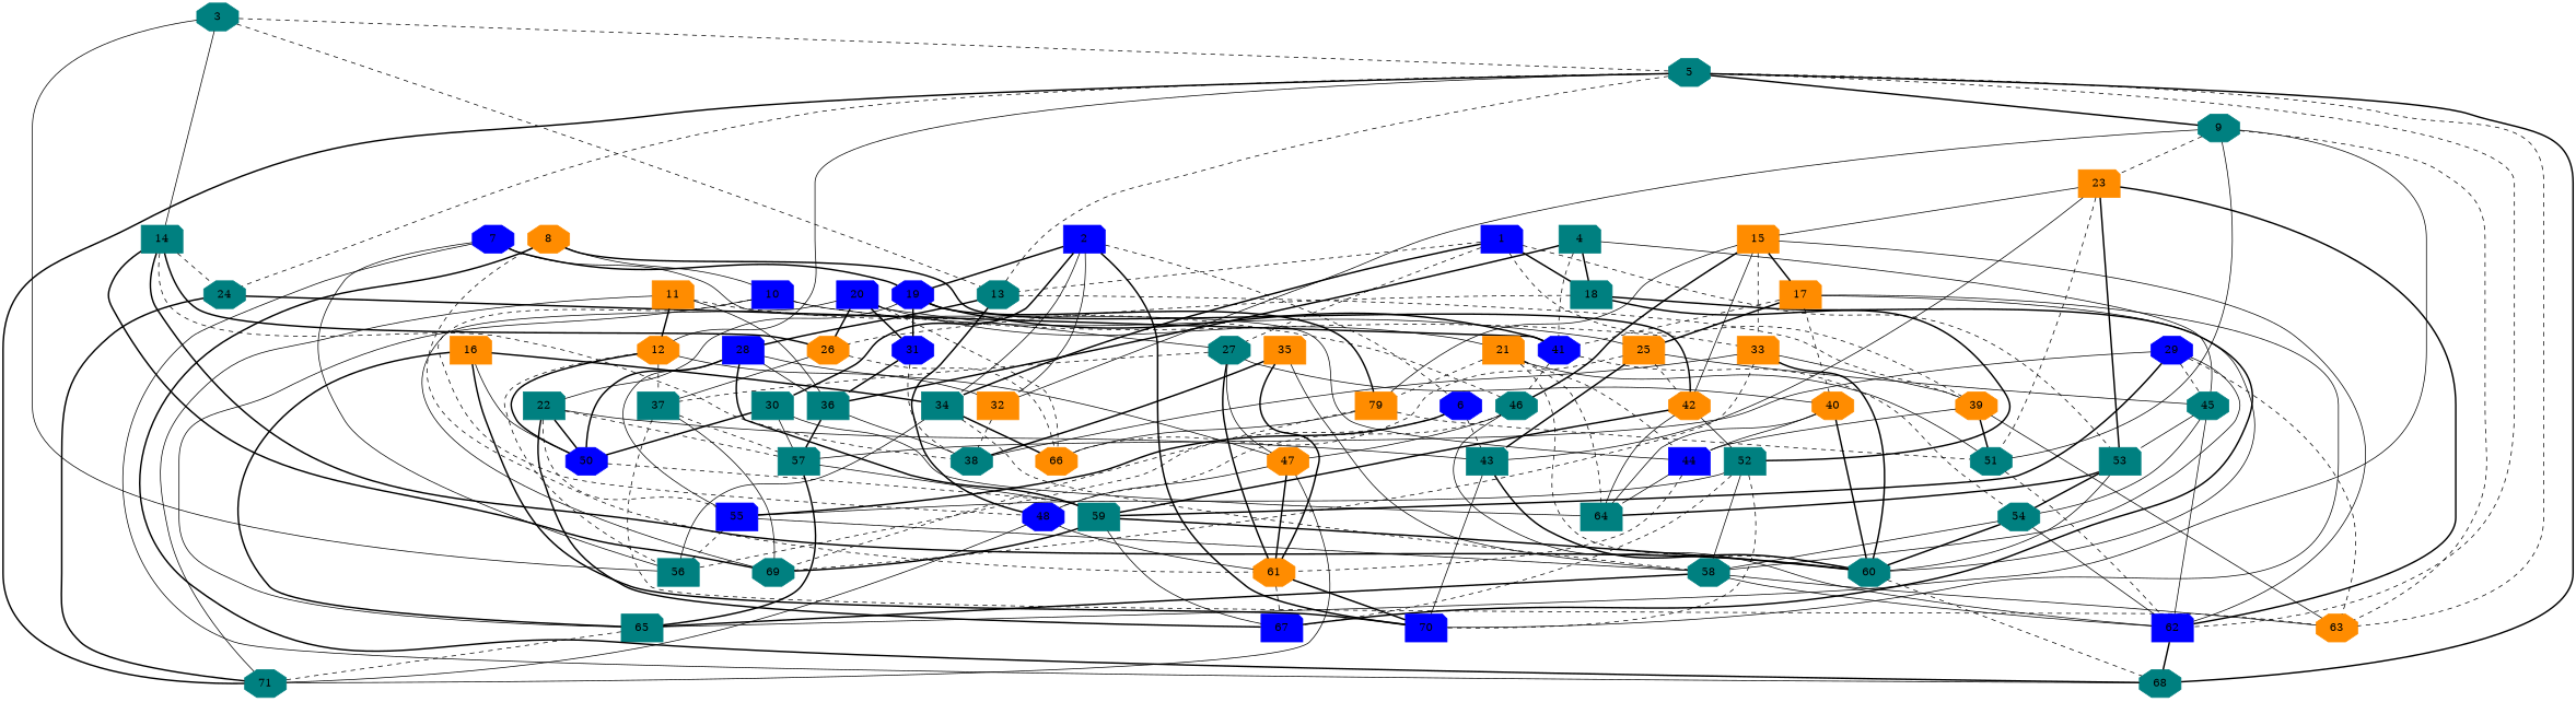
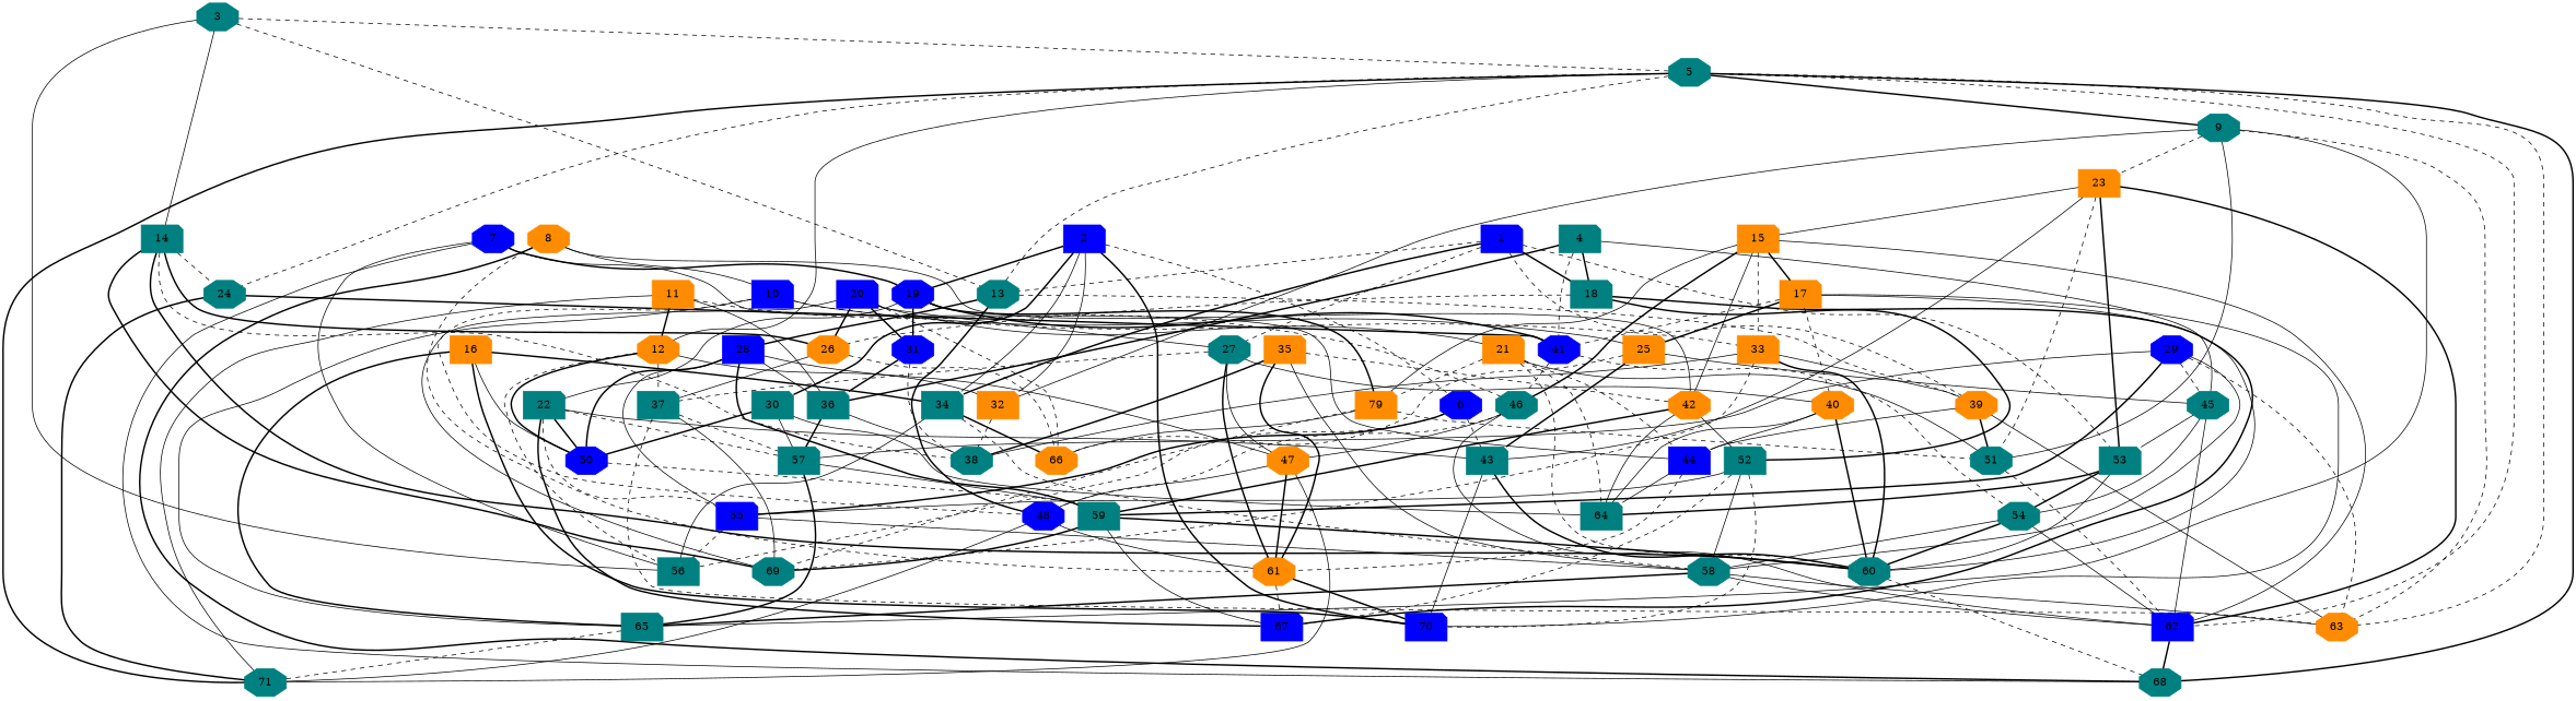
  graph {
    node [color=teal shape=note style=filled]
    edge [style=solid weight=1.0]
    1 [color=blue]
    13 [shape=octagon]
    18
    27 [shape=octagon]
    34
    39 [color=darkorange shape=octagon]
    53
    48 [color=blue shape=octagon]
    28 [color=blue]
    26 [color=darkorange shape=octagon]
    52
    67 [color=blue]
    61 [color=darkorange shape=octagon]
    37
    40 [color=darkorange shape=octagon]
    47 [color=darkorange shape=octagon]
    56
    66 [color=darkorange shape=octagon]
    58 [shape=octagon]
    63 [color=darkorange shape=octagon]
    44 [color=blue]
    51 [shape=octagon]
    60 [shape=octagon]
    64
    54 [shape=octagon]
    2 [color=blue]
    6 [color=blue shape=octagon]
    19 [color=blue shape=octagon]
    30
    32 [color=darkorange]
    70 [color=blue]
    43
    55 [color=blue]
    41 [color=blue shape=octagon]
    n35 [color=darkorange label=79]
    22
    31 [color=blue shape=octagon]
    50 [color=blue shape=octagon]
    57
    38 [shape=octagon]
    3 [shape=octagon]
    5 [shape=octagon]
    14
    9 [shape=octagon]
    12 [color=darkorange shape=octagon]
    24 [shape=octagon]
    62 [color=blue]
    68 [shape=octagon]
    71 [shape=octagon]
    69 [shape=octagon]
    4
    36
    45 [shape=octagon]
    46 [shape=octagon]
    23 [color=darkorange]
    65
    7 [color=blue shape=octagon]
    8 [color=darkorange shape=octagon]
    10 [color=blue]
    42 [color=darkorange shape=octagon]
    25 [color=darkorange]
    33 [color=darkorange]
    59
    15 [color=darkorange]
    11 [color=darkorange]
    17 [color=darkorange]
    16 [color=darkorange]
    20 [color=blue]
    21 [color=darkorange]
    29 [color=blue shape=octagon]
    35 [color=darkorange]
    1 -- 13 [style=dashed]
    1 -- 18 [style=bold]
    1 -- 27 [style=dashed]
    1 -- 34 [style=bold]
    1 -- 39 [style=dashed]
    1 -- 53 [style=dashed]
    13 -- 39 [style=dashed]
    13 -- 48 [style=bold]
    13 -- 28 [style=bold]
    18 -- 26 [style=dashed]
    18 -- 52 [style=bold]
    18 -- 67 [style=bold weight=2.0]
    27 -- 61 [style=bold]
    27 -- 37 [style=dashed]
    27 -- 40
    27 -- 47
    34 -- 56
    34 -- 66 [style=bold]
    34 -- 58 [style=dashed]
    39 -- 63
    39 -- 44
    39 -- 51 [style=bold]
    53 -- 60
    53 -- 64 [style=bold]
    53 -- 54 [style=bold]
    48 -- 61
    48 -- 71
    28 -- 47
    28 -- 55
    28 -- 50 [style=bold]
    28 -- 36
    28 -- 59 [style=bold]
    26 -- 37
    26 -- 66 [style=dashed weight=2.0]
    52 -- 67 [style=dashed]
    52 -- 58
    52 -- 70 [style=dashed]
    52 -- 55
    61 -- 67 [style=dashed]
    61 -- 70 [style=bold]
    37 -- 63 [style=dashed]
    37 -- 57 [style=dashed]
    37 -- 69
    40 -- 44
    40 -- 60 [style=bold]
    40 -- 64
    47 -- 48
    47 -- 61 [style=bold]
    47 -- 71
    58 -- 63
    58 -- 62 [weight=2.0]
    58 -- 65 [style=bold]
    44 -- 61 [style=dashed]
    44 -- 64
    51 -- 62 [style=dashed]
    60 -- 68 [style=dashed]
    54 -- 58
    54 -- 60 [style=bold]
    54 -- 62
    2 -- 34
    2 -- 6 [style=dashed]
    2 -- 19 [style=bold]
    2 -- 30 [style=bold]
    2 -- 32
    2 -- 70 [style=bold]
    6 -- 56 [style=dashed]
    6 -- 43 [style=dashed]
    6 -- 55 [style=bold]
    19 -- 41 [style=bold]
    19 -- n35 [style=bold]
    19 -- 22
    19 -- 31 [style=bold]
    30 -- 64
    30 -- 50 [style=bold]
    30 -- 57
    32 -- 38 [style=dashed]
    43 -- 60 [style=bold]
    43 -- 70
    55 -- 56 [style=dashed]
    55 -- 58
    41 -- 54 [style=dashed]
    41 -- 46 [style=dashed]
    n35 -- 66
    n35 -- 51 [style=dashed]
    n35 -- 69 [style=dashed]
    22 -- 67 [style=bold]
    22 -- 43
    22 -- 55 [style=dashed]
    22 -- 50 [style=bold]
    22 -- 57 [style=dashed]
    31 -- 38 [style=dashed]
    31 -- 36 [style=bold]
    50 -- 59 [style=dashed]
    57 -- 65 [style=bold]
    57 -- 59
    3 -- 13 [style=dashed]
    3 -- 56
    3 -- 5 [style=dashed]
    3 -- 14
    5 -- 13 [style=dashed]
    5 -- 63 [style=dashed]
    5 -- 9 [style=bold]
    5 -- 12
    5 -- 24 [style=dashed]
    5 -- 62 [style=dashed]
    5 -- 68 [style=bold weight=2.0]
    5 -- 71 [style=bold]
    14 -- 26 [style=bold]
    14 -- 60 [style=bold]
    14 -- 38 [style=dashed]
    14 -- 24 [style=dashed]
    14 -- 69 [style=bold]
    9 -- 63 [style=dashed]
    9 -- 51
    9 -- 32
    9 -- 23 [style=dashed]
    9 -- 65
    12 -- 37 [style=dashed]
    12 -- 56 [style=dashed]
    12 -- 32
    12 -- 50 [style=bold]
    24 -- 41 [style=bold]
    24 -- 71 [style=bold]
    62 -- 68 [style=bold]
    4 -- 18 [style=bold]
    4 -- 41 [style=dashed]
    4 -- 36 [style=bold]
    4 -- 45
    36 -- 57 [style=bold]
    36 -- 38
    45 -- 53
    45 -- 54
    45 -- 62
    46 -- 48 [style=dashed]
    46 -- 47
    46 -- 62
    23 -- 53 [style=bold]
    23 -- 51 [style=dashed]
    23 -- 43
    23 -- 62 [style=bold]
    23 -- 15
    65 -- 71 [style=dashed]
    7 -- 56
    7 -- 44
    7 -- 19 [style=bold]
    7 -- 68
    8 -- 61 [style=dashed]
    8 -- 68 [style=bold]
    8 -- 10
-   8 -- 42 [style=bold]
+   8 -- 42
    10 -- 48 [style=dashed]
    10 -- 65
    10 -- 25 [weight=2.0]
    10 -- 33 [style=dashed]
    42 -- 52
    42 -- 64
    42 -- 59 [style=bold]
    25 -- 66 [style=dashed]
    25 -- 43 [style=bold]
    25 -- 45
    33 -- 39
    33 -- 60 [style=bold]
    33 -- 38
    33 -- 69 [style=dashed]
    59 -- 67
    59 -- 60 [style=bold]
    59 -- 69 [style=bold]
    15 -- n35
    15 -- 62
    15 -- 46 [style=bold]
    15 -- 42
    15 -- 33 [style=dashed]
    15 -- 17 [style=bold]
    11 -- 12 [style=bold]
    11 -- 71
    11 -- 36
    11 -- 46 [style=dashed]
    17 -- 40 [style=dashed]
    17 -- 60
    17 -- 70
    17 -- 41 [style=dashed]
    17 -- 25 [style=bold]
    16 -- 34 [style=bold]
    16 -- 70 [style=bold]
    16 -- 50
    16 -- 65 [style=bold]
    20 -- 27
    20 -- 26 [style=bold]
    20 -- 66 [style=dashed]
    20 -- 31 [style=bold]
    20 -- 69
    20 -- 21
    21 -- 44 [style=dashed]
    21 -- 51
    21 -- 60 [style=dashed]
    21 -- 64 [style=dashed]
    21 -- n35 [style=dashed]
    29 -- 58
    29 -- 63 [style=dashed]
    29 -- 57 [weight=2.0]
    29 -- 45 [style=dashed]
    29 -- 59 [style=bold]
    35 -- 61 [style=bold]
    35 -- 58
    35 -- 38 [style=bold]
-   25 -- 42 [style=dashed]
+   35 -- 42 [style=dashed]
  }
